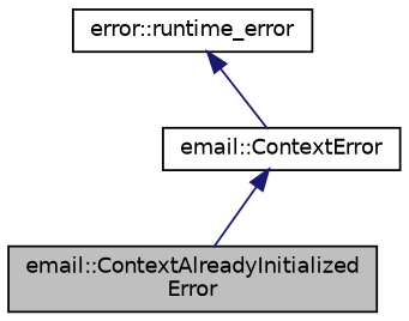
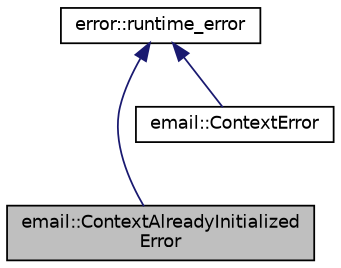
  digraph {
    node [color=black fillcolor=white fontname=Helvetica fontsize=10 shape=record style=filled]
    edge [color=midnightblue dir=back fontname=Helvetica fontsize=10 labelfontname=Helvetica labelfontsize=10 style=solid]
    n1 [fillcolor=grey75 fontcolor=black height=0.2 label="email::ContextAlreadyInitialized\lError" width=0.4]
    n2 [height=0.2 label="email::ContextError" width=0.4]
    n3 [height=0.2 label="error::runtime_error" width=0.4]
-   n2 -> n1
+   n3 -> n1
    n3 -> n2
  }
